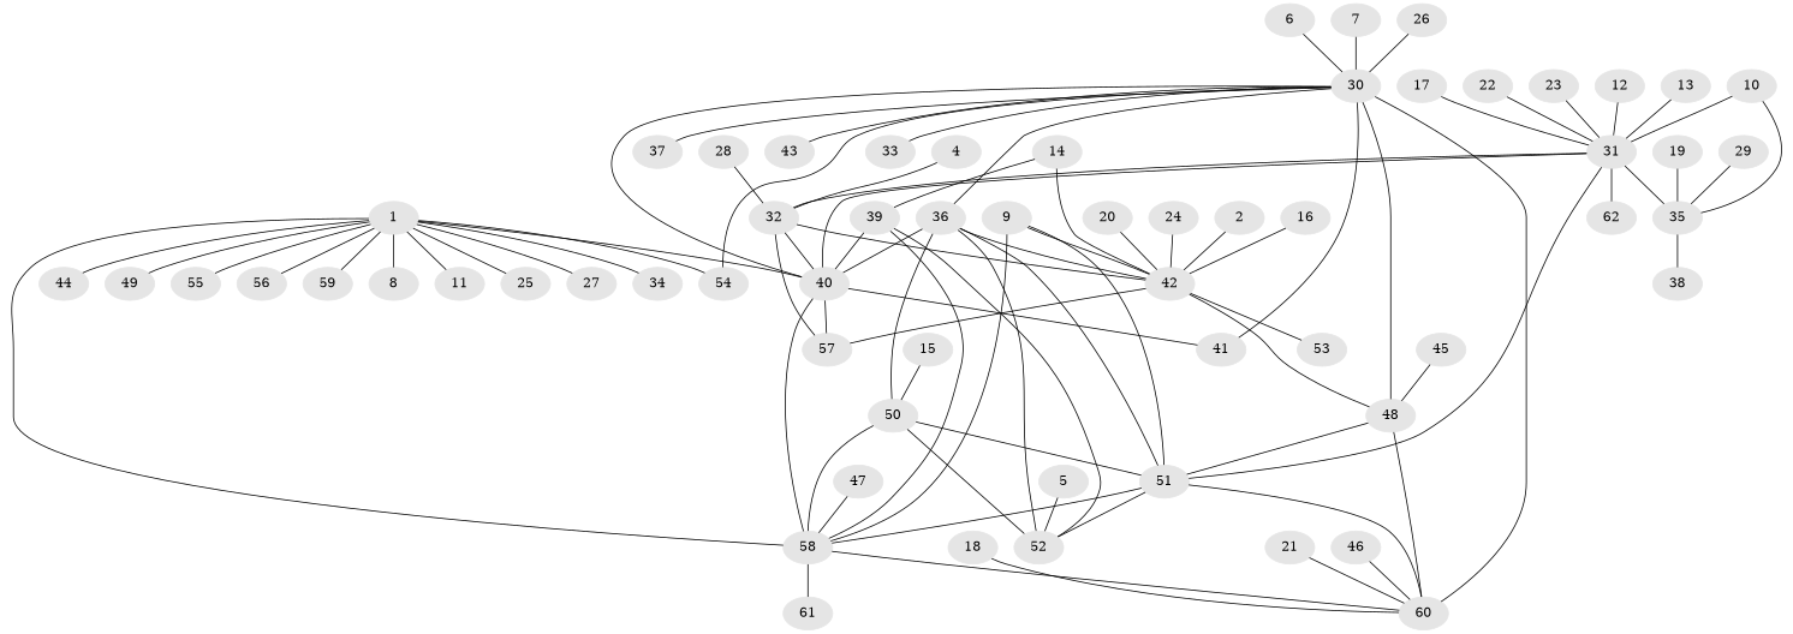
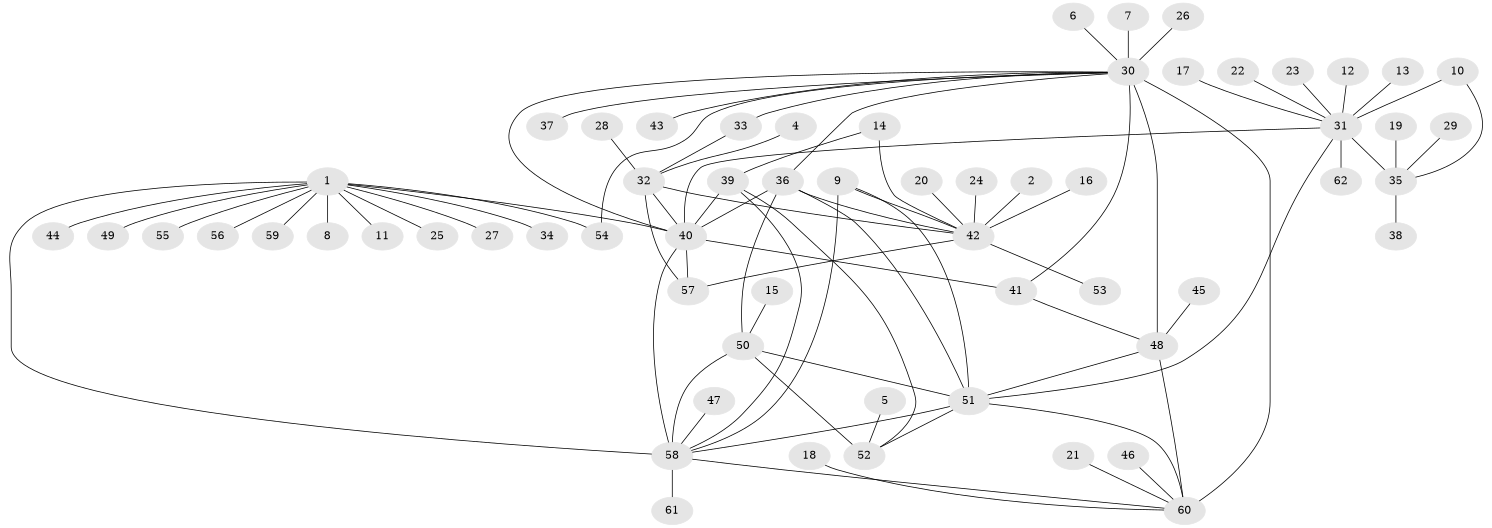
  graph {
    node [color=gray90 style=filled]
    edge [weight=1.0]
    1
    8
    11
    25
    27
    34
    40
    44
    49
    54
    55
    56
    58
    59
    41
    57
    60
    61
    2
    42
    48
    53
    4
    32
    5
    52
    6
    30
    33
    36
    37
    43
    7
    9
    51
    10
    31
    35
    62
    38
    12
    13
    14
    39
    15
    50
    16
    17
    18
    19
    20
    21
    22
    23
    24
    26
    28
    29
    45
    46
    47
    1 -- 8
    1 -- 11
    1 -- 25
    1 -- 27
    1 -- 34
    1 -- 40 [weight=4.0]
    1 -- 44
    1 -- 49
    1 -- 54
    1 -- 55
    1 -- 56
    1 -- 58 [weight=4.0]
    1 -- 59
    40 -- 58
    40 -- 41
    40 -- 57
    58 -- 60
    58 -- 61
    2 -- 42
    42 -- 57 [weight=4.0]
-   42 -- 48
+   41 -- 48
    42 -- 53
    48 -- 60
    48 -- 51
    4 -- 32
    32 -- 40
    32 -- 57
    32 -- 42 [weight=4.0]
    5 -- 52
    6 -- 30
    30 -- 40
    30 -- 54
    30 -- 41
    30 -- 60 [weight=4.0]
    30 -- 48 [weight=4.0]
    30 -- 33
    30 -- 36
    30 -- 37
    30 -- 43
    36 -- 40
    36 -- 42
-   36 -- 52
    36 -- 51
    36 -- 50 [weight=3.0]
    7 -- 30
    9 -- 58
    9 -- 42
    9 -- 51
    51 -- 58
    51 -- 60
    51 -- 52
    10 -- 31 [weight=4.0]
    10 -- 35
    31 -- 40 [weight=2.0]
-   31 -- 32
+   33 -- 32
    31 -- 51
    31 -- 35 [weight=4.0]
    31 -- 62
    35 -- 38
    12 -- 31
    13 -- 31
    14 -- 42
    14 -- 39
    39 -- 40
    39 -- 58
    39 -- 52
    15 -- 50
    50 -- 58
    50 -- 52 [weight=3.0]
    50 -- 51 [weight=3.0]
    16 -- 42
    17 -- 31
    18 -- 60
    19 -- 35
    20 -- 42
    21 -- 60
    22 -- 31
    23 -- 31
    24 -- 42
    26 -- 30
    28 -- 32
    29 -- 35
    45 -- 48
    46 -- 60
    47 -- 58
  }
